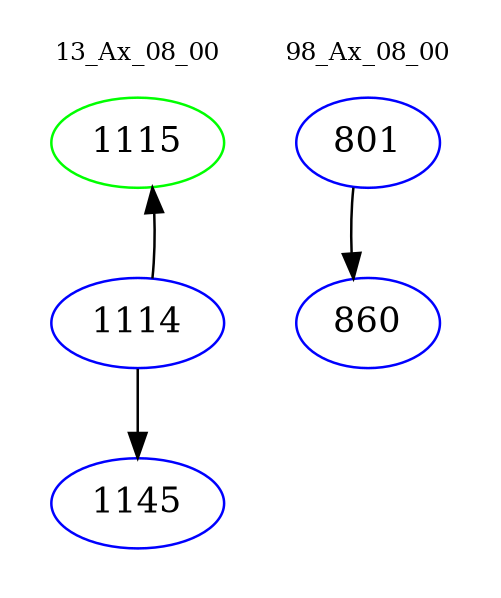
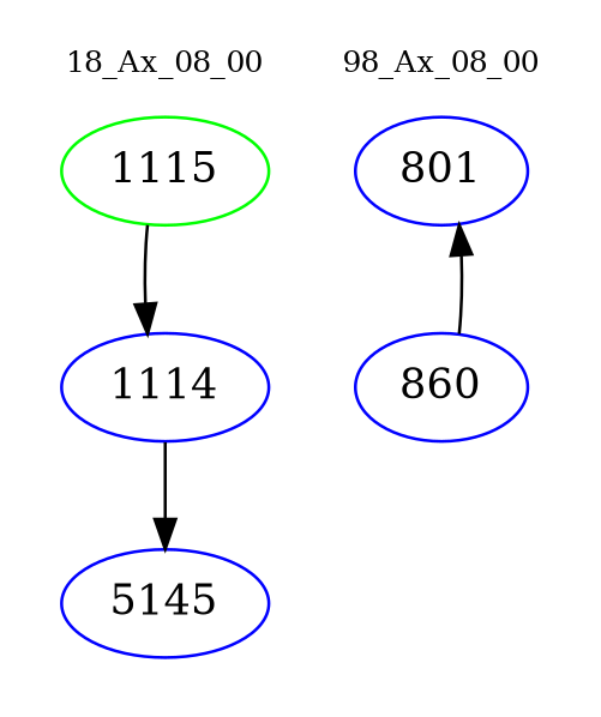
  digraph {
    node [color=blue]
    edge [color=black]
    n1 [color=green label=1115]
    n2 [label=1114]
-   n3 [label=1145]
+   n3 [label=5145]
    n4 [label=801]
    n5 [label=860]
    subgraph cluster_1 {
      color=white
      fontsize=10
-     label="13_Ax_08_00"
+     label="18_Ax_08_00"
      n1
      n2
      n3
    }
    subgraph cluster_2 {
      color=white
      fontsize=10
      label="98_Ax_08_00"
      n4
      n5
    }
-   n2 -> n1
+   n1 -> n2
    n2 -> n3
-   n4 -> n5
+   n5 -> n4
  }
